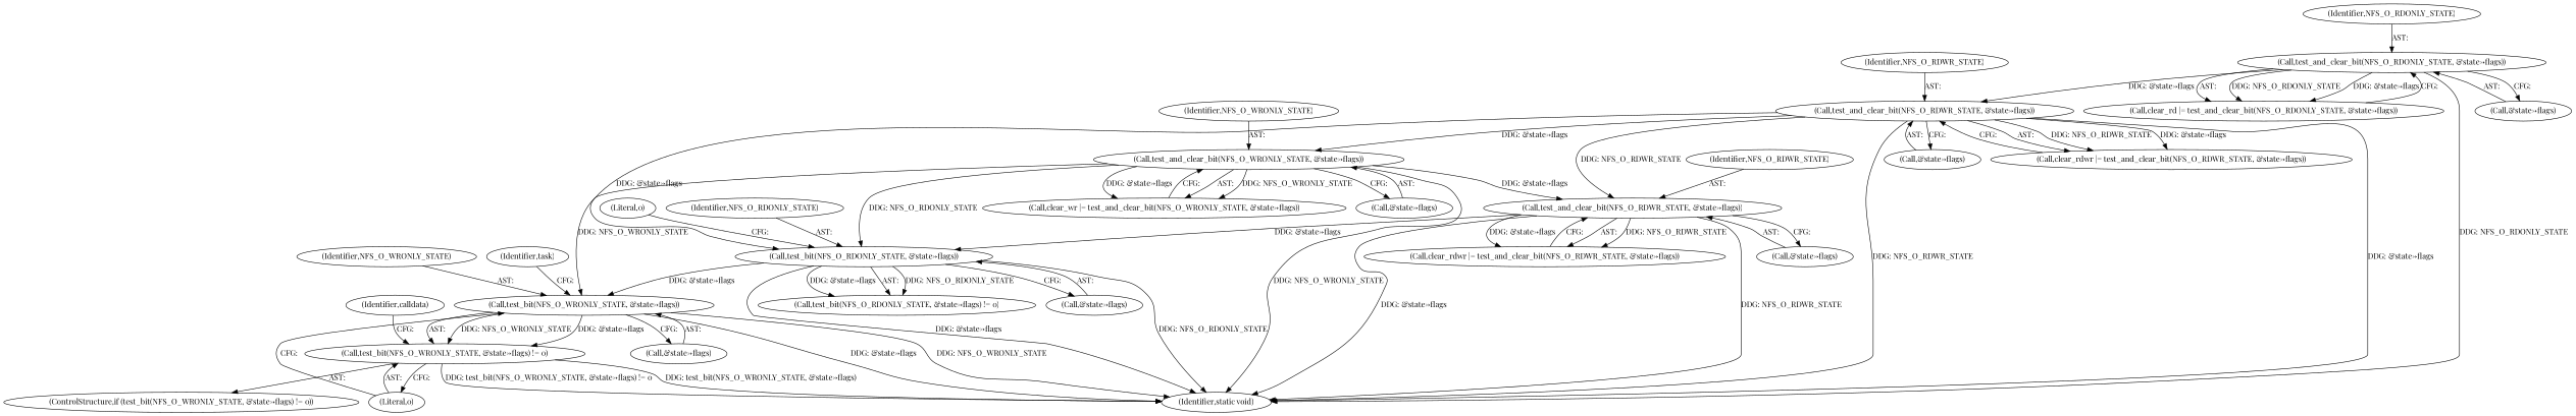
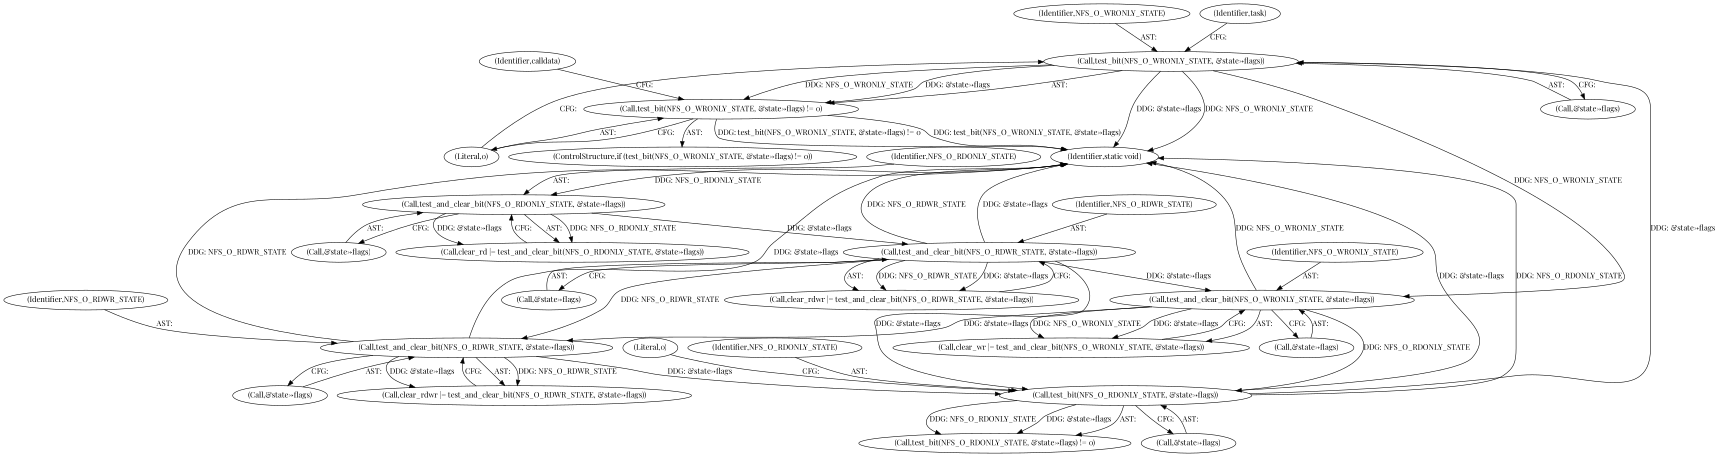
  digraph {
    fontname="Playfair Display"
    node [fontname="Playfair Display"]
    edge [fontname="Playfair Display"]
    n1 [label="(Call,test_bit(NFS_O_WRONLY_STATE, &state->flags))"]
    n2 [label="(Call,test_bit(NFS_O_WRONLY_STATE, &state->flags) != 0)"]
    n3 [label="(Call,&state->flags)"]
    n4 [label="(Identifier,static void)"]
    n5 [label="(ControlStructure,if (test_bit(NFS_O_WRONLY_STATE, &state->flags) != 0))"]
    n6 [label="(Literal,0)"]
    n7 [label="(Call,test_and_clear_bit(NFS_O_WRONLY_STATE, &state->flags))"]
    n8 [label="(Call,test_and_clear_bit(NFS_O_RDWR_STATE, &state->flags))"]
    n9 [label="(Call,clear_wr |= test_and_clear_bit(NFS_O_WRONLY_STATE, &state->flags))"]
    n10 [label="(Call,&state->flags)"]
    n11 [label="(Call,test_bit(NFS_O_RDONLY_STATE, &state->flags))"]
    n12 [label="(Call,&state->flags)"]
    n13 [label="(Call,clear_rdwr |= test_and_clear_bit(NFS_O_RDWR_STATE, &state->flags))"]
    n14 [label="(Call,test_and_clear_bit(NFS_O_RDWR_STATE, &state->flags))"]
    n15 [label="(Call,&state->flags)"]
    n16 [label="(Call,clear_rdwr |= test_and_clear_bit(NFS_O_RDWR_STATE, &state->flags))"]
    n17 [label="(Call,test_bit(NFS_O_RDONLY_STATE, &state->flags) != 0)"]
    n18 [label="(Call,&state->flags)"]
    n19 [label="(Call,test_and_clear_bit(NFS_O_RDONLY_STATE, &state->flags))"]
    n20 [label="(Call,clear_rd |= test_and_clear_bit(NFS_O_RDONLY_STATE, &state->flags))"]
    n21 [label="(Call,&state->flags)"]
    n22 [label="(Literal,0)"]
    n23 [label="(Identifier,NFS_O_RDWR_STATE)"]
    n24 [label="(Identifier,NFS_O_WRONLY_STATE)"]
    n25 [label="(Identifier,NFS_O_RDWR_STATE)"]
    n26 [label="(Identifier,NFS_O_WRONLY_STATE)"]
    n27 [label="(Identifier,NFS_O_RDONLY_STATE)"]
    n28 [label="(Identifier,calldata)"]
    n29 [label="(Identifier,task)"]
    n30 [label="(Identifier,NFS_O_RDONLY_STATE)"]
    n1 -> n2 [label="AST: "]
    n1 -> n2 [label="DDG: NFS_O_WRONLY_STATE"]
    n1 -> n2 [label="DDG: &state->flags"]
    n1 -> n3 [label="CFG: "]
    n1 -> n4 [label="DDG: &state->flags"]
    n1 -> n4 [label="DDG: NFS_O_WRONLY_STATE"]
    n2 -> n4 [label="DDG: test_bit(NFS_O_WRONLY_STATE, &state->flags) != 0"]
    n2 -> n4 [label="DDG: test_bit(NFS_O_WRONLY_STATE, &state->flags)"]
    n2 -> n5 [label="AST: "]
    n2 -> n6 [label="CFG: "]
    n3 -> n1 [label="AST: "]
    n6 -> n1 [label="CFG: "]
    n6 -> n2 [label="AST: "]
-   n7 -> n1 [label="DDG: NFS_O_WRONLY_STATE"]
+   n1 -> n7 [label="DDG: NFS_O_WRONLY_STATE"]
    n7 -> n4 [label="DDG: NFS_O_WRONLY_STATE"]
    n7 -> n8 [label="DDG: &state->flags"]
    n7 -> n9 [label="AST: "]
    n7 -> n9 [label="DDG: NFS_O_WRONLY_STATE"]
    n7 -> n9 [label="DDG: &state->flags"]
    n7 -> n10 [label="CFG: "]
    n7 -> n11 [label="DDG: NFS_O_RDONLY_STATE"]
    n8 -> n4 [label="DDG: &state->flags"]
    n8 -> n4 [label="DDG: NFS_O_RDWR_STATE"]
    n8 -> n11 [label="DDG: &state->flags"]
    n8 -> n12 [label="CFG: "]
    n8 -> n13 [label="AST: "]
    n8 -> n13 [label="DDG: NFS_O_RDWR_STATE"]
    n8 -> n13 [label="DDG: &state->flags"]
    n9 -> n7 [label="CFG: "]
    n10 -> n7 [label="AST: "]
    n11 -> n1 [label="DDG: &state->flags"]
    n11 -> n4 [label="DDG: NFS_O_RDONLY_STATE"]
    n11 -> n4 [label="DDG: &state->flags"]
    n11 -> n17 [label="AST: "]
    n11 -> n17 [label="DDG: NFS_O_RDONLY_STATE"]
    n11 -> n17 [label="DDG: &state->flags"]
    n11 -> n18 [label="CFG: "]
    n12 -> n8 [label="AST: "]
    n13 -> n8 [label="CFG: "]
    n14 -> n4 [label="DDG: NFS_O_RDWR_STATE"]
    n14 -> n4 [label="DDG: &state->flags"]
    n14 -> n7 [label="DDG: &state->flags"]
    n14 -> n8 [label="DDG: NFS_O_RDWR_STATE"]
    n14 -> n11 [label="DDG: &state->flags"]
    n14 -> n15 [label="CFG: "]
    n14 -> n16 [label="AST: "]
    n14 -> n16 [label="DDG: NFS_O_RDWR_STATE"]
    n14 -> n16 [label="DDG: &state->flags"]
    n15 -> n14 [label="AST: "]
    n16 -> n14 [label="CFG: "]
    n18 -> n11 [label="AST: "]
-   n19 -> n4 [label="DDG: NFS_O_RDONLY_STATE"]
+   n4 -> n19 [label="DDG: NFS_O_RDONLY_STATE"]
    n19 -> n14 [label="DDG: &state->flags"]
    n19 -> n20 [label="AST: "]
    n19 -> n20 [label="DDG: NFS_O_RDONLY_STATE"]
    n19 -> n20 [label="DDG: &state->flags"]
    n19 -> n21 [label="CFG: "]
    n20 -> n19 [label="CFG: "]
    n21 -> n19 [label="AST: "]
    n22 -> n11 [label="CFG: "]
    n23 -> n8 [label="AST: "]
    n24 -> n7 [label="AST: "]
    n25 -> n14 [label="AST: "]
    n26 -> n1 [label="AST: "]
    n27 -> n11 [label="AST: "]
    n28 -> n2 [label="CFG: "]
    n29 -> n1 [label="CFG: "]
    n30 -> n19 [label="AST: "]
  }
